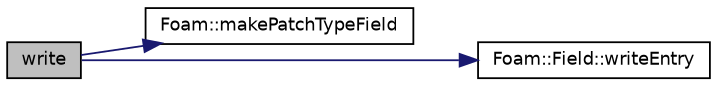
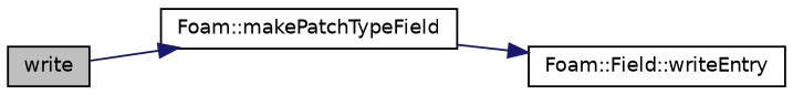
  digraph {
    rankdir=LR
    node [color=black fontname=Helvetica fontsize=10 shape=record]
    edge [color=midnightblue fontname=Helvetica fontsize=10 labelfontname=Helvetica labelfontsize=10 style=solid]
    n1 [fillcolor=grey75 fontcolor=black height=0.2 label=write style=filled width=0.4]
    n2 [height=0.2 label="Foam::makePatchTypeField" width=0.4]
    n3 [height=0.2 label="Foam::Field::writeEntry" width=0.4]
    n1 -> n2
-   n1 -> n3
+   n2 -> n3
  }
